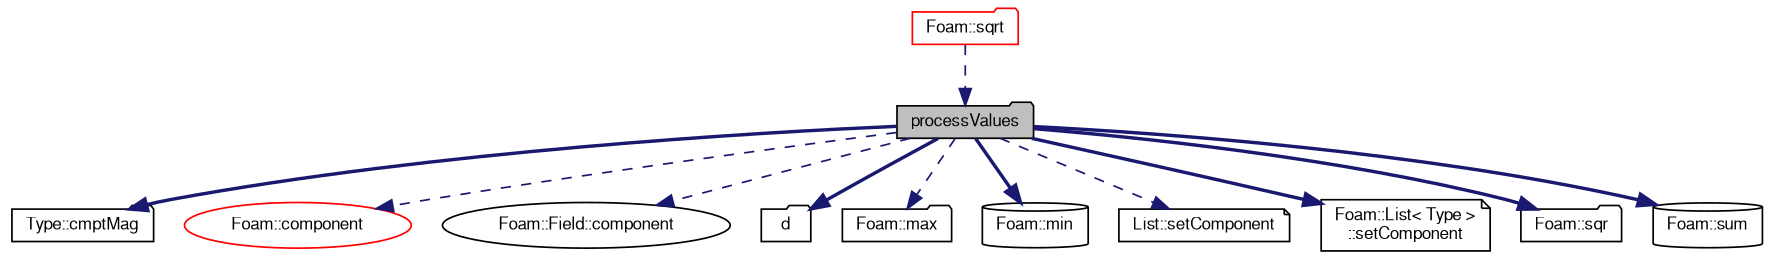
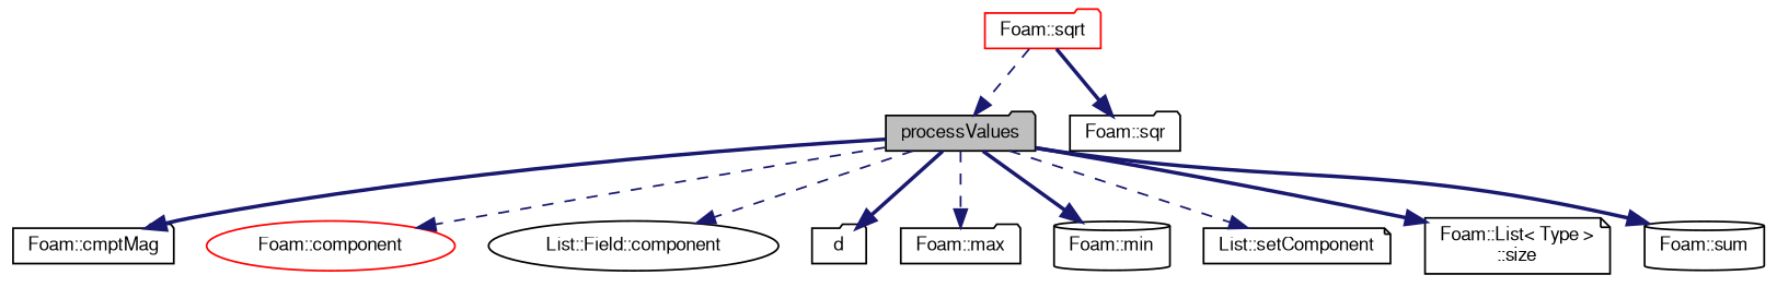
  digraph {
    rankdir=TB
    node [color=black fontname=FreeSans fontsize=10 shape=folder]
    edge [color=midnightblue fontname=FreeSans fontsize=10 labelfontname=FreeSans labelfontsize=10 style=bold]
    n1 [fillcolor=grey75 fontcolor=black height=0.2 label=processValues style=filled width=0.4]
-   n2 [height=0.2 label="Type::cmptMag" width=0.4]
+   n2 [height=0.2 label="Foam::cmptMag" width=0.4]
    n3 [color=red height=0.2 label="Foam::component" shape=ellipse width=0.4]
-   n4 [height=0.2 label="Foam::Field::component" shape=ellipse width=0.4]
+   n4 [height=0.2 label="List::Field::component" shape=ellipse width=0.4]
    n5 [height=0.2 label=d width=0.4]
    n6 [height=0.2 label="Foam::max" width=0.4]
    n7 [height=0.2 label="Foam::min" shape=cylinder width=0.4]
    n8 [height=0.2 label="List::setComponent" shape=note width=0.4]
-   n9 [height=0.2 label="Foam::List\< Type \>\l::setComponent" shape=note width=0.4]
+   n9 [height=0.2 label="Foam::List\< Type \>\l::size" shape=note width=0.4]
    n10 [height=0.2 label="Foam::sqr" width=0.4]
    n11 [height=0.2 label="Foam::sum" shape=cylinder width=0.4]
    n12 [color=red height=0.2 label="Foam::sqrt" width=0.4]
    n1 -> n2
    n1 -> n3 [style=dashed]
    n1 -> n4 [style=dashed]
    n1 -> n5
    n1 -> n6 [style=dashed]
    n1 -> n7
    n1 -> n8 [style=dashed]
    n1 -> n9
-   n1 -> n10
+   n12 -> n10
    n1 -> n11
    n12 -> n1 [style=dashed]
  }
